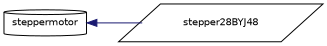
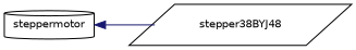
  digraph {
    rankdir=LR
    node [color=black fillcolor=white fontname=Helvetica fontsize=10 style=filled]
    n1 [height=0.2 label=steppermotor shape=cylinder width=0.4]
-   n2 [height=0.2 label=stepper28BYJ48 shape=parallelogram width=0.4]
+   n2 [height=0.2 label=stepper38BYJ48 shape=parallelogram width=0.4]
    n1 -> n2 [color=midnightblue dir=back fontname=Helvetica fontsize=10 labelfontname=Helvetica labelfontsize=10 style=solid]
  }
